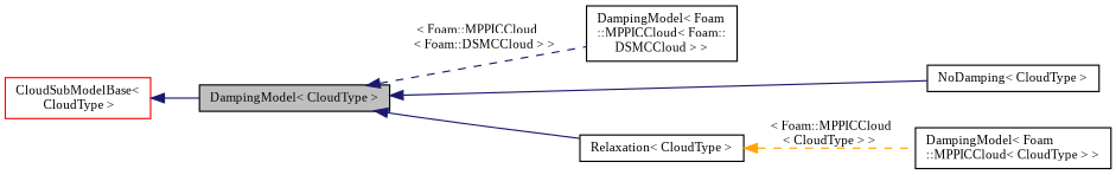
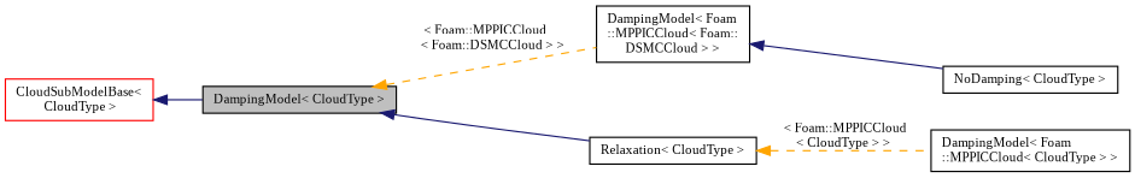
  digraph {
    fontname="Liberation Serif"
    rankdir=LR
    node [color=black fontname="Liberation Serif" fontsize=10 shape=record]
    edge [color=midnightblue dir=back fontname="Liberation Serif" fontsize=10 labelfontname=Helvetica labelfontsize=10 style=solid]
    n1 [fillcolor=grey75 fontcolor=black height=0.2 label="DampingModel\< CloudType \>" style=filled width=0.4]
    n2 [height=0.2 label="NoDamping\< CloudType \>" width=0.4]
    n3 [height=0.2 label="Relaxation\< CloudType \>" width=0.4]
    n4 [height=0.2 label="DampingModel\< Foam\l::MPPICCloud\< Foam::\lDSMCCloud \> \>" width=0.4]
    n5 [height=0.2 label="DampingModel\< Foam\l::MPPICCloud\< CloudType \> \>" width=0.4]
    n6 [color=red height=0.2 label="CloudSubModelBase\<\l CloudType \>" width=0.4]
-   n1 -> n2
+   n4 -> n2
    n1 -> n3
-   n1 -> n4 [label=" \< Foam::MPPICCloud\l\< Foam::DSMCCloud \> \>" style=dashed]
+   n1 -> n4 [color=orange label=" \< Foam::MPPICCloud\l\< Foam::DSMCCloud \> \>" style=dashed]
    n3 -> n5 [color=orange label=" \< Foam::MPPICCloud\l\< CloudType \> \>" style=dashed]
    n6 -> n1
  }
